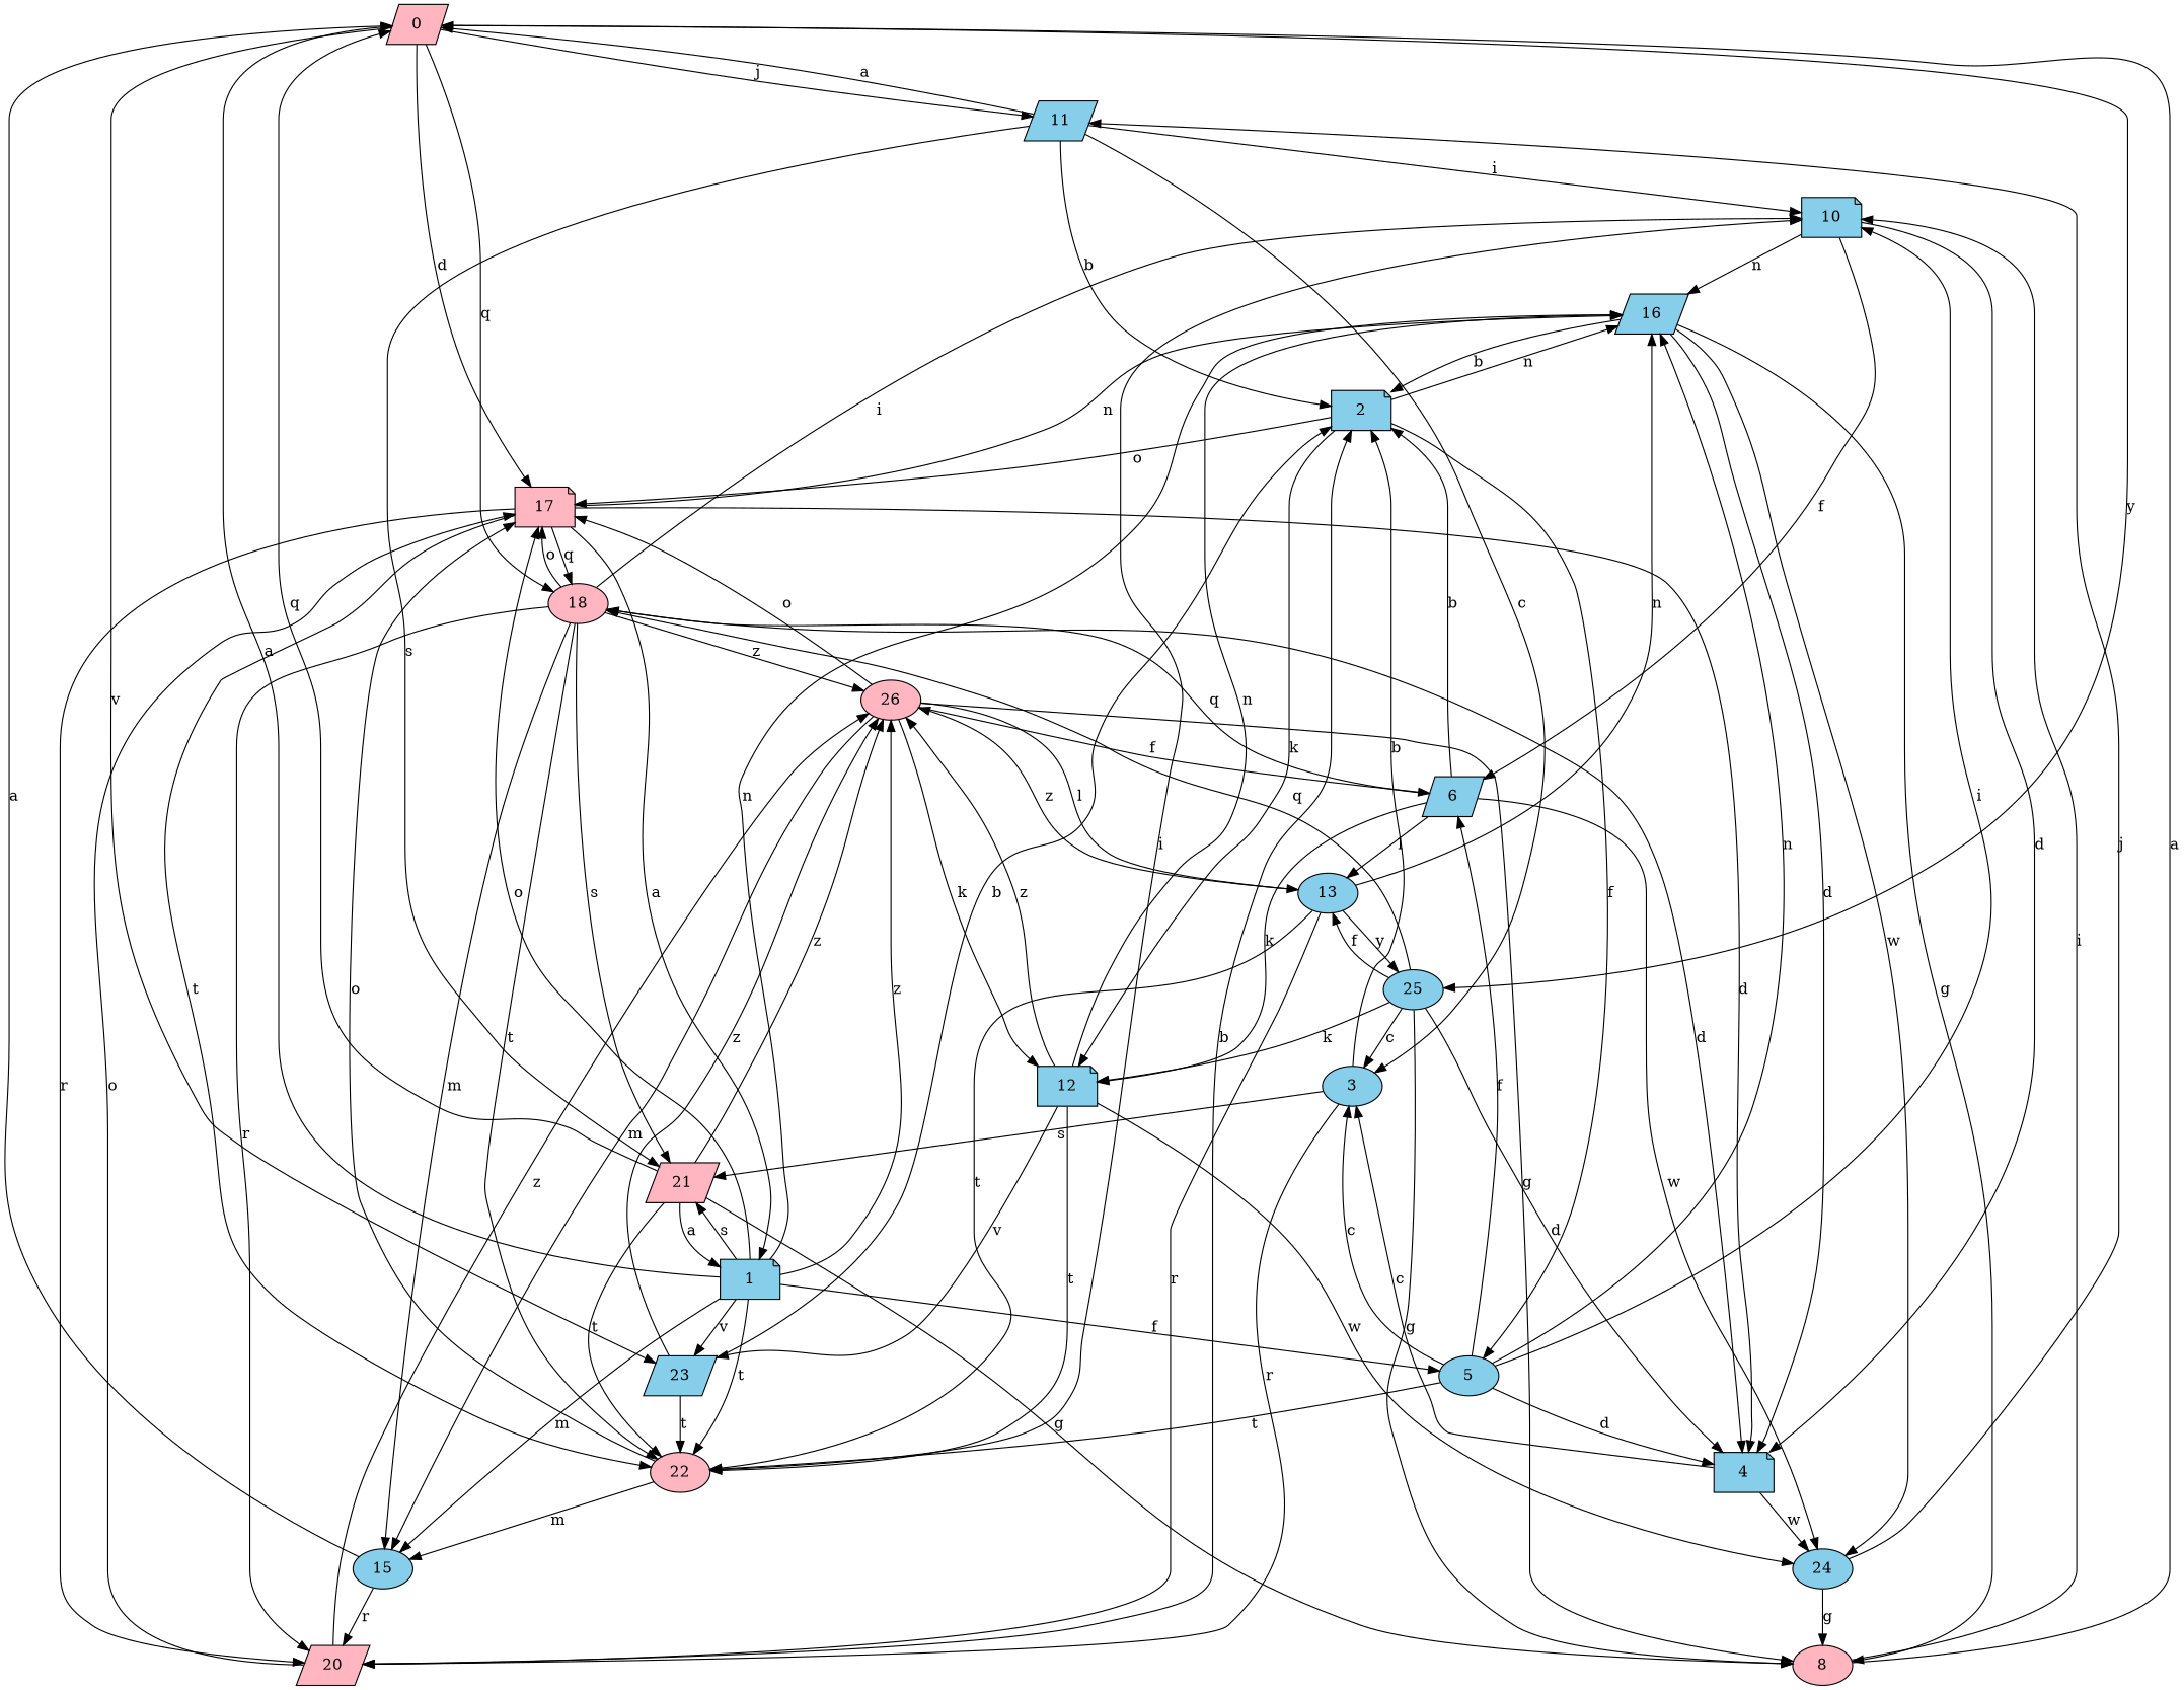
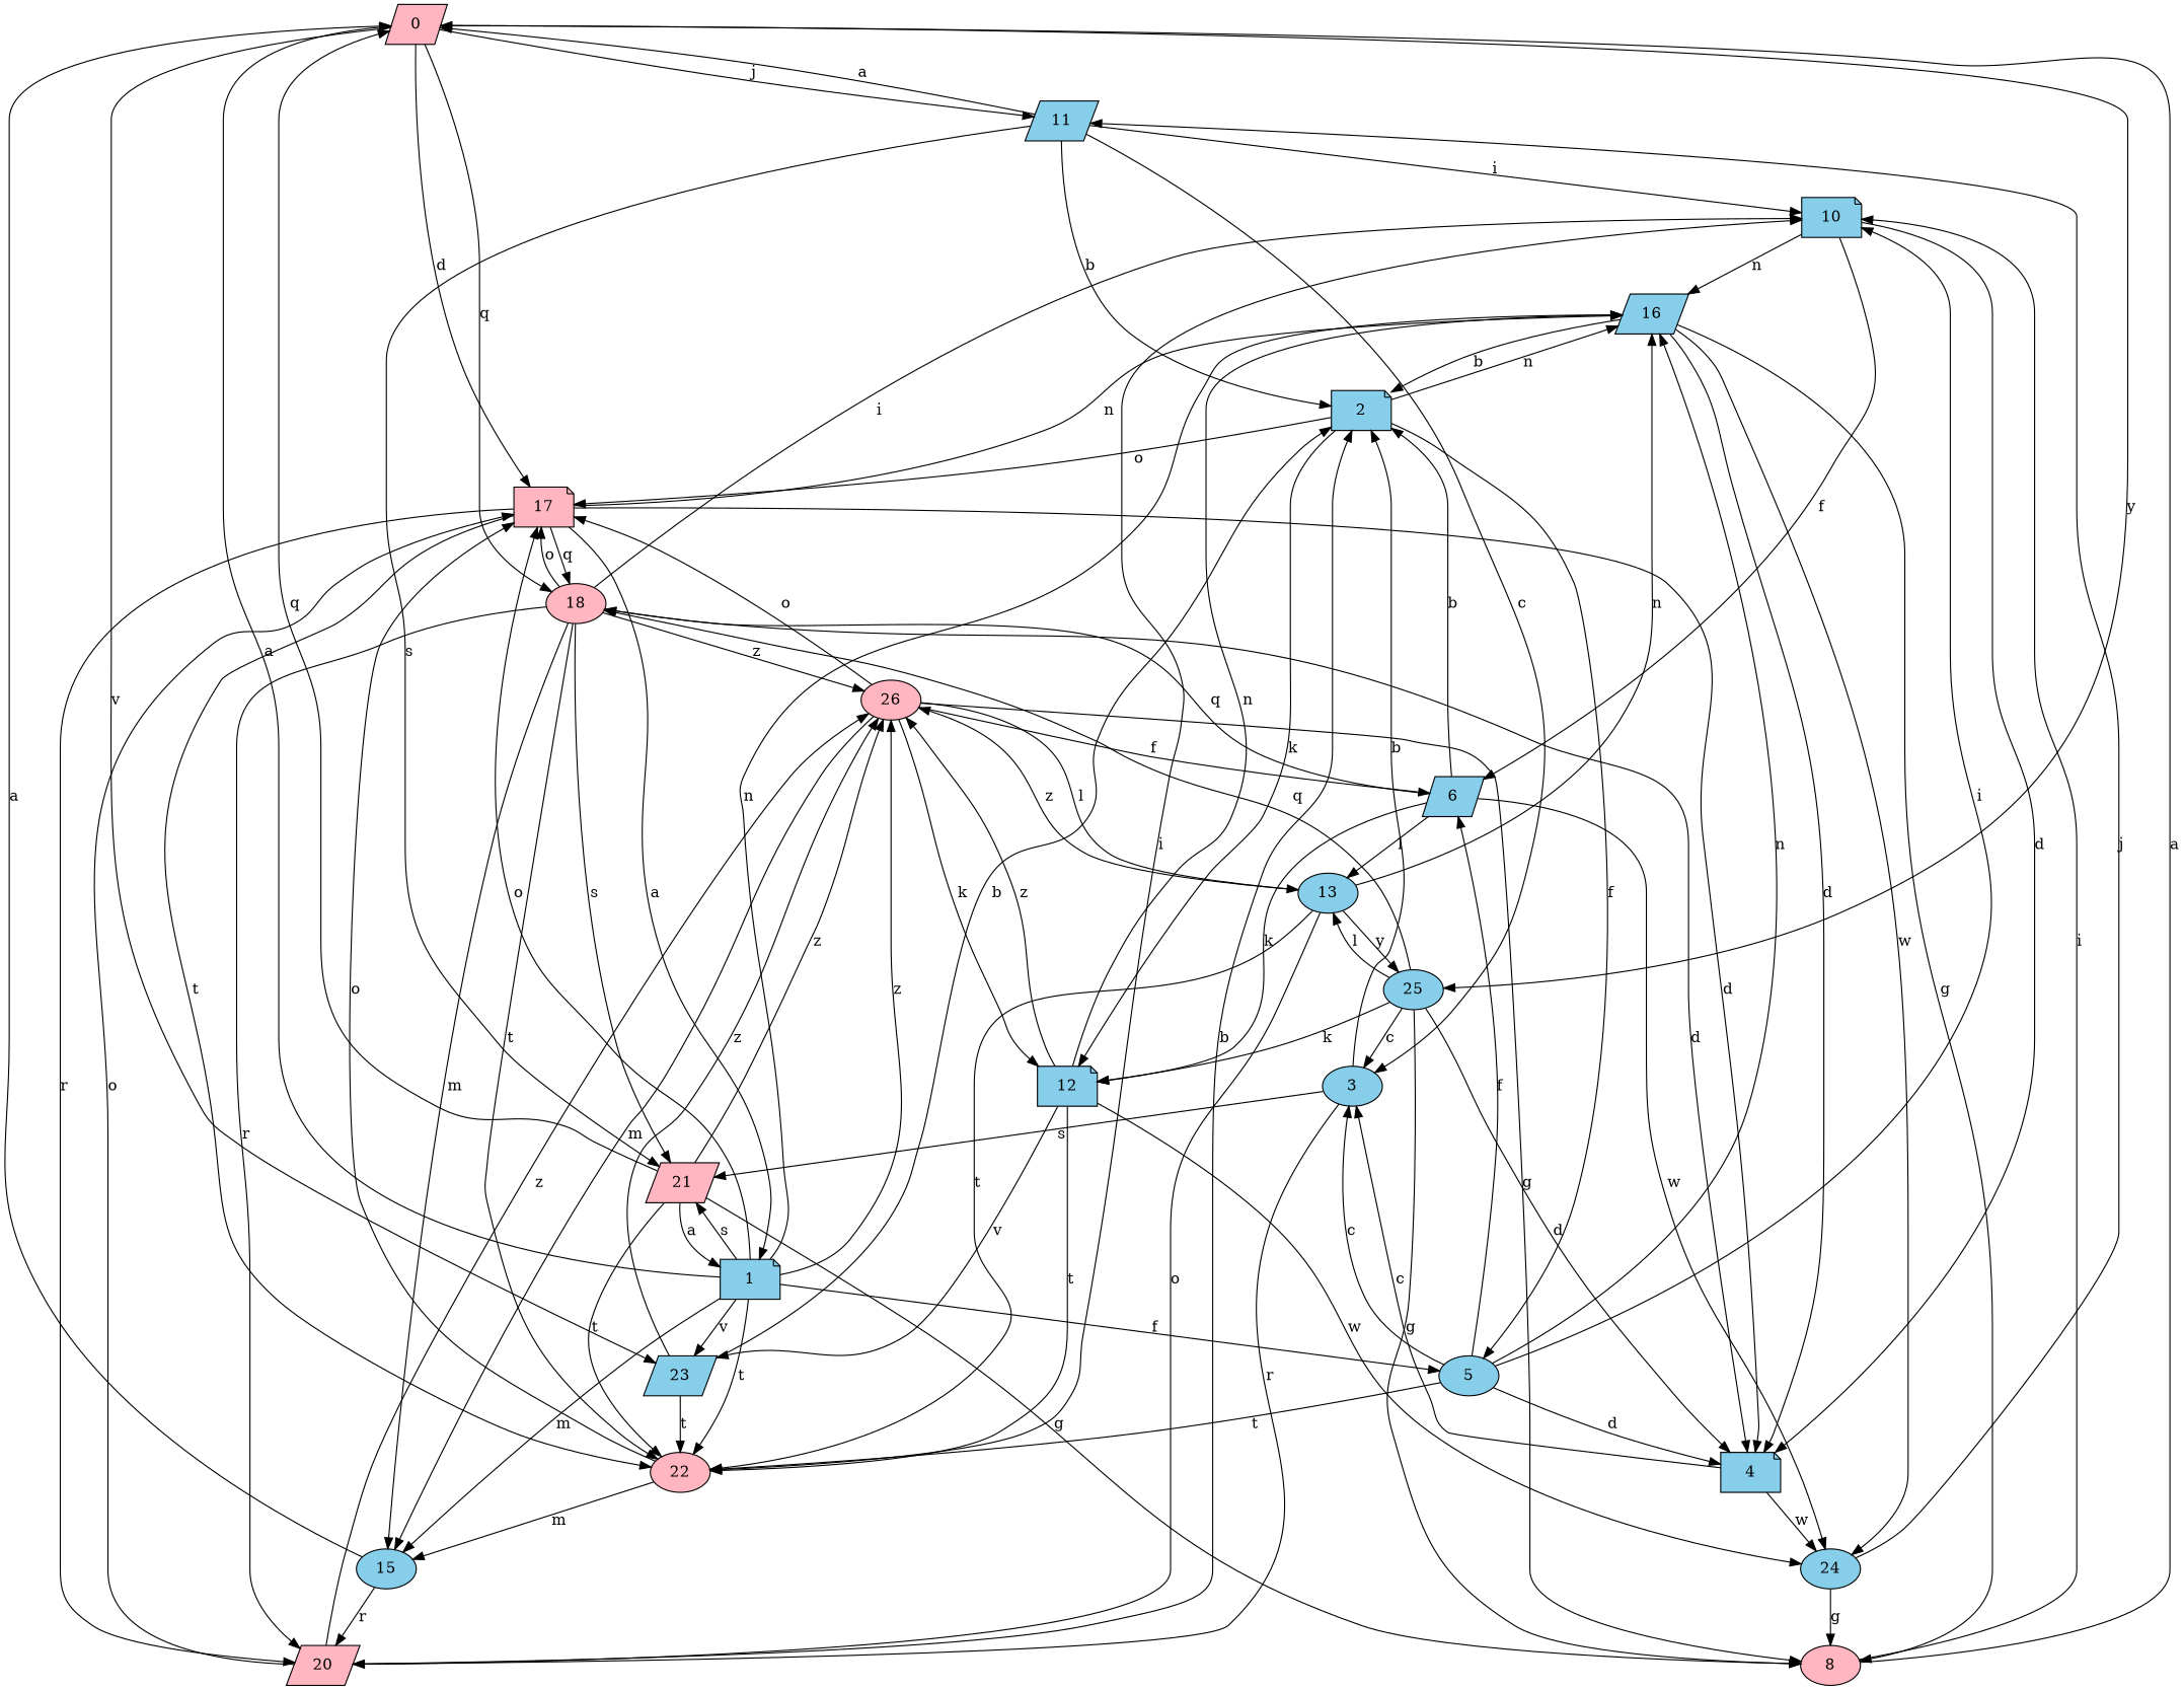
  strict digraph {
    node [fillcolor=skyblue shape=ellipse style=filled]
    0 [fillcolor=lightpink shape=parallelogram]
    11 [shape=parallelogram]
    17 [fillcolor=lightpink shape=note]
    18 [fillcolor=lightpink]
    23 [shape=parallelogram]
    25
    21 [fillcolor=lightpink shape=parallelogram]
    2 [shape=note]
    3
    10 [shape=note]
    1 [shape=note]
    16 [shape=parallelogram]
    22 [fillcolor=lightpink]
    20 [fillcolor=lightpink shape=parallelogram]
    4 [shape=note]
    15
    26 [fillcolor=lightpink]
    12 [shape=note]
    13
    8 [fillcolor=lightpink]
    5
    6 [shape=parallelogram]
    24
    0 -> 11 [label=j]
    0 -> 17 [label=d]
    0 -> 18 [label=q]
    0 -> 23 [label=v]
    0 -> 25 [label=y]
    11 -> 0 [label=a]
    11 -> 21 [label=s]
    11 -> 2 [label=b]
    11 -> 3 [label=c]
    11 -> 10 [label=i]
    17 -> 18 [label=q]
    17 -> 1 [label=a]
    17 -> 16 [label=n]
    17 -> 22 [label=t]
    17 -> 20 [label=r]
    17 -> 4 [label=d]
    18 -> 17 [label=o]
    18 -> 21 [label=s]
    18 -> 10 [label=i]
    18 -> 22 [label=t]
    18 -> 20 [label=r]
    18 -> 4 [label=d]
    18 -> 15 [label=m]
    18 -> 26 [label=z]
    23 -> 2 [label=b]
    23 -> 22 [label=t]
    23 -> 26 [label=z]
    25 -> 18 [label=q]
    25 -> 3 [label=c]
    25 -> 4 [label=d]
    25 -> 12 [label=k]
-   25 -> 13 [label=f]
+   25 -> 13 [label=l]
    25 -> 8 [label=g]
    21 -> 0 [label=q]
    21 -> 1 [label=a]
    21 -> 22 [label=t]
    21 -> 26 [label=z]
    21 -> 8 [label=g]
    2 -> 17 [label=o]
    2 -> 16 [label=n]
    2 -> 12 [label=k]
    2 -> 5 [label=f]
    3 -> 21 [label=s]
    3 -> 2 [label=b]
    3 -> 20 [label=r]
    10 -> 16 [label=n]
    10 -> 4 [label=d]
    10 -> 6 [label=f]
    1 -> 0 [label=a]
    1 -> 17 [label=o]
    1 -> 23 [label=v]
    1 -> 21 [label=s]
    1 -> 16 [label=n]
    1 -> 22 [label=t]
    1 -> 15 [label=m]
    1 -> 26 [label=z]
    1 -> 5 [label=f]
    16 -> 2 [label=b]
    16 -> 4 [label=d]
    16 -> 8 [label=g]
    16 -> 24 [label=w]
    22 -> 17 [label=o]
    22 -> 10 [label=i]
    22 -> 15 [label=m]
    20 -> 17 [label=o]
    20 -> 2 [label=b]
    20 -> 26 [label=z]
    4 -> 3 [label=c]
    4 -> 24 [label=w]
    15 -> 0 [label=a]
    15 -> 20 [label=r]
    26 -> 17 [label=o]
    26 -> 15 [label=m]
    26 -> 12 [label=k]
    26 -> 13 [label=l]
    26 -> 8 [label=g]
    26 -> 6 [label=f]
    12 -> 23 [label=v]
    12 -> 16 [label=n]
    12 -> 22 [label=t]
    12 -> 26 [label=z]
    12 -> 24 [label=w]
    13 -> 25 [label=y]
    13 -> 16 [label=n]
    13 -> 22 [label=t]
-   13 -> 20 [label=r]
+   13 -> 20 [label=o]
    13 -> 26 [label=z]
    8 -> 0 [label=a]
    8 -> 10 [label=i]
    5 -> 3 [label=c]
    5 -> 10 [label=i]
    5 -> 16 [label=n]
    5 -> 22 [label=t]
    5 -> 4 [label=d]
    5 -> 6 [label=f]
    6 -> 18 [label=q]
    6 -> 2 [label=b]
    6 -> 12 [label=k]
    6 -> 13 [label=l]
    6 -> 24 [label=w]
    24 -> 11 [label=j]
    24 -> 8 [label=g]
  }
